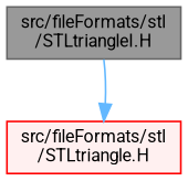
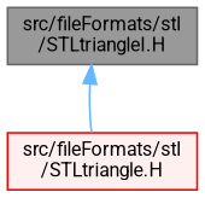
  digraph {
    fontname=Roboto
    node [fontname=Roboto fontsize=10 shape=box style=filled]
    n1 [color=gray40 fillcolor=grey60 fontcolor=black height=0.2 label="src/fileFormats/stl\l/STLtriangleI.H" width=0.4]
    n2 [color=red fillcolor="#FFF0F0" height=0.2 label="src/fileFormats/stl\l/STLtriangle.H" width=0.4]
-   n2 -> n1 [color=steelblue1 dir=back fontname=Roboto fontsize=10 labelfontname=Helvetica labelfontsize=10 style=solid]
+   n1 -> n2 [color=steelblue1 dir=back fontname=Roboto fontsize=10 labelfontname=Helvetica labelfontsize=10 style=solid]
  }
